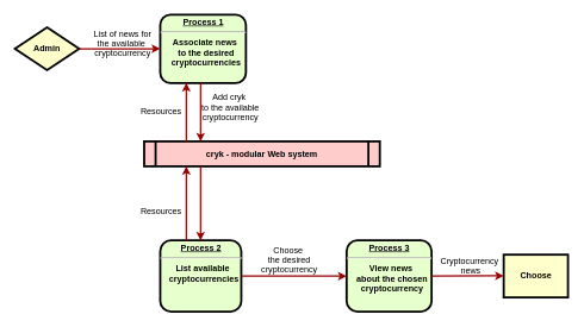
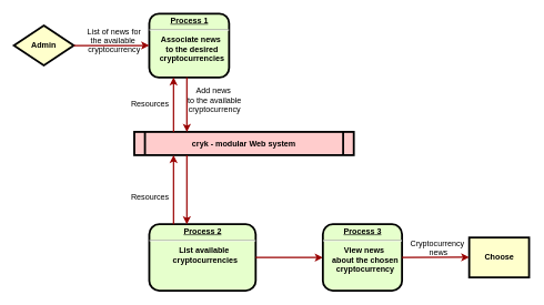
  <mxCell id="0" />
  <mxCell id="1" parent="0" />
  <mxCell id="2" value="&lt;p style=&quot;margin: 0px; margin-top: 4px; text-align: center; text-decoration: underline;&quot;&gt;&lt;strong&gt;Process 1&lt;br&gt;&lt;/strong&gt;&lt;/p&gt;&lt;hr&gt;&lt;p style=&quot;margin: 0px; margin-left: 8px;&quot;&gt;Associate news&amp;nbsp;&lt;/p&gt;&lt;p style=&quot;margin: 0px; margin-left: 8px;&quot;&gt;to the&amp;nbsp;&lt;span style=&quot;background-color: initial;&quot;&gt;desired&lt;/span&gt;&lt;/p&gt;&lt;p style=&quot;margin: 0px; margin-left: 8px;&quot;&gt;cryptocurrencies&lt;/p&gt;" style="verticalAlign=middle;align=center;overflow=fill;fontSize=12;fontFamily=Helvetica;html=1;rounded=1;fontStyle=1;strokeWidth=3;fillColor=#E6FFCC" parent="1" vertex="1"><mxGeometry x="223.5" y="20" width="120" height="96" as="geometry" /></mxCell>
  <mxCell id="3" value="Admin" style="rhombus;whiteSpace=wrap;align=center;verticalAlign=middle;fontStyle=1;strokeWidth=3;fillColor=#FFFFCC;" parent="1" vertex="1"><mxGeometry x="20" y="38" width="90" height="60" as="geometry" /></mxCell>
  <mxCell id="4" value="cryk - modular Web system" style="shape=process;whiteSpace=wrap;align=center;verticalAlign=middle;size=0.048;fontStyle=1;strokeWidth=3;fillColor=#FFCCCC" parent="1" vertex="1"><mxGeometry x="201" y="198" width="330" height="35" as="geometry" /></mxCell>
  <mxCell id="5" value="Choose" style="whiteSpace=wrap;align=center;verticalAlign=middle;fontStyle=1;strokeWidth=3;fillColor=#FFFFCC" parent="1" vertex="1"><mxGeometry x="704.5" y="357" width="90" height="60" as="geometry" /></mxCell>
  <mxCell id="6" value="" style="edgeStyle=none;noEdgeStyle=1;strokeColor=#990000;strokeWidth=2;entryX=0;entryY=0.5;entryDx=0;entryDy=0;" parent="1" source="3" target="2" edge="1"><mxGeometry width="100" height="100" relative="1" as="geometry"><mxPoint x="280" y="-3" as="sourcePoint" /><mxPoint x="230" y="87" as="targetPoint" /></mxGeometry></mxCell>
- <mxCell id="7" value="&lt;p style=&quot;margin: 0px; margin-top: 4px; text-align: center; text-decoration: underline;&quot;&gt;&lt;strong&gt;&lt;strong&gt;Process&lt;/strong&gt;&amp;nbsp;2&lt;br&gt;&lt;/strong&gt;&lt;/p&gt;&lt;hr&gt;&lt;p style=&quot;margin: 0px; margin-left: 8px;&quot;&gt;List available&amp;nbsp;&lt;/p&gt;&lt;p style=&quot;margin: 0px; margin-left: 8px;&quot;&gt;cryptocurrencies&lt;/p&gt;" style="verticalAlign=middle;align=center;overflow=fill;fontSize=12;fontFamily=Helvetica;html=1;rounded=1;fontStyle=1;strokeWidth=3;fillColor=#E6FFCC" parent="1" vertex="1"><mxGeometry x="223.5" y="337" width="113.5" height="100" as="geometry" /></mxCell>
+ <mxCell id="7" value="&lt;p style=&quot;margin: 0px; margin-top: 4px; text-align: center; text-decoration: underline;&quot;&gt;&lt;strong&gt;&lt;strong&gt;Process&lt;/strong&gt;&amp;nbsp;2&lt;br&gt;&lt;/strong&gt;&lt;/p&gt;&lt;hr&gt;&lt;p style=&quot;margin: 0px; margin-left: 8px;&quot;&gt;List available&amp;nbsp;&lt;/p&gt;&lt;p style=&quot;margin: 0px; margin-left: 8px;&quot;&gt;cryptocurrencies&lt;/p&gt;" style="verticalAlign=middle;align=center;overflow=fill;fontSize=12;fontFamily=Helvetica;html=1;rounded=1;fontStyle=1;strokeWidth=3;fillColor=#E6FFCC" parent="1" vertex="1"><mxGeometry x="223.5" y="337" width="160" height="100" as="geometry" /></mxCell>
  <mxCell id="8" value="List of news for &#10;the available &#10;cryptocurrency" style="text;spacingTop=-5;align=center" parent="1" vertex="1"><mxGeometry x="156" y="38" width="30" height="20" as="geometry" /></mxCell>
  <mxCell id="9" value="Resources" style="text;spacingTop=-5;align=center" parent="1" vertex="1"><mxGeometry x="210" y="148" width="30" height="20" as="geometry" /></mxCell>
  <mxCell id="10" value="" style="edgeStyle=elbowEdgeStyle;elbow=horizontal;strokeColor=#990000;strokeWidth=2" parent="1" source="4" target="2" edge="1"><mxGeometry width="100" height="100" relative="1" as="geometry"><mxPoint x="50" y="337" as="sourcePoint" /><mxPoint x="150" y="237" as="targetPoint" /><Array as="points"><mxPoint x="260" y="177" /></Array></mxGeometry></mxCell>
  <mxCell id="11" value="" style="edgeStyle=elbowEdgeStyle;elbow=horizontal;strokeColor=#990000;strokeWidth=2" parent="1" source="2" target="4" edge="1"><mxGeometry width="100" height="100" relative="1" as="geometry"><mxPoint x="50" y="307" as="sourcePoint" /><mxPoint x="150" y="207" as="targetPoint" /><Array as="points"><mxPoint x="280" y="167" /></Array></mxGeometry></mxCell>
- <mxCell id="12" value="Add cryk &#10;to the available&#10;cryptocurrency" style="text;spacingTop=-5;align=center" parent="1" vertex="1"><mxGeometry x="307" y="128" width="30" height="20" as="geometry" /></mxCell>
+ <mxCell id="12" value="Add news &#10;to the available&#10;cryptocurrency" style="text;spacingTop=-5;align=center" parent="1" vertex="1"><mxGeometry x="307" y="128" width="30" height="20" as="geometry" /></mxCell>
  <mxCell id="13" value="Resources" style="text;spacingTop=-5;align=center" parent="1" vertex="1"><mxGeometry x="210" y="287" width="30" height="20" as="geometry" /></mxCell>
- <mxCell id="14" value="Choose &#10;the desired&#10;cryptocurrency" style="text;spacingTop=-5;align=center" parent="1" vertex="1"><mxGeometry x="389.5" y="342" width="30" height="20" as="geometry" /></mxCell>
  <mxCell id="15" value="" style="edgeStyle=elbowEdgeStyle;elbow=horizontal;strokeColor=#990000;strokeWidth=2;entryX=0;entryY=0.5;entryDx=0;entryDy=0;" parent="1" source="7" target="18" edge="1"><mxGeometry width="100" height="100" relative="1" as="geometry"><mxPoint x="203.5" y="487" as="sourcePoint" /><mxPoint x="233.5" y="477" as="targetPoint" /></mxGeometry></mxCell>
  <mxCell id="16" value="" style="edgeStyle=elbowEdgeStyle;elbow=horizontal;strokeColor=#990000;strokeWidth=2;startArrow=classic;startFill=1;endArrow=none;endFill=0;" parent="1" source="4" target="7" edge="1"><mxGeometry width="100" height="100" relative="1" as="geometry"><mxPoint x="50" y="307" as="sourcePoint" /><mxPoint x="150" y="207" as="targetPoint" /><Array as="points"><mxPoint x="260" y="277" /><mxPoint x="390" y="277" /></Array></mxGeometry></mxCell>
  <mxCell id="17" value="" style="edgeStyle=elbowEdgeStyle;elbow=horizontal;strokeColor=#990000;strokeWidth=2;startArrow=classic;startFill=1;endArrow=none;endFill=0;" parent="1" source="7" target="4" edge="1"><mxGeometry width="100" height="100" relative="1" as="geometry"><mxPoint x="60" y="317" as="sourcePoint" /><mxPoint x="160" y="217" as="targetPoint" /><Array as="points"><mxPoint x="280" y="287" /><mxPoint x="410" y="277" /></Array></mxGeometry></mxCell>
  <mxCell id="18" value="&lt;p style=&quot;margin: 0px; margin-top: 4px; text-align: center; text-decoration: underline;&quot;&gt;&lt;strong&gt;&lt;strong&gt;Process&lt;/strong&gt; 3&lt;br&gt;&lt;/strong&gt;&lt;/p&gt;&lt;hr&gt;&lt;p style=&quot;margin: 0px; margin-left: 8px;&quot;&gt;View news&amp;nbsp;&lt;/p&gt;&lt;p style=&quot;margin: 0px; margin-left: 8px;&quot;&gt;about the chosen&lt;/p&gt;&lt;p style=&quot;margin: 0px; margin-left: 8px;&quot;&gt;cryptocurrency&lt;/p&gt;" style="verticalAlign=middle;align=center;overflow=fill;fontSize=12;fontFamily=Helvetica;html=1;rounded=1;fontStyle=1;strokeWidth=3;fillColor=#E6FFCC" parent="1" vertex="1"><mxGeometry x="484.5" y="337" width="119" height="100" as="geometry" /></mxCell>
  <mxCell id="19" value="" style="edgeStyle=elbowEdgeStyle;elbow=vertical;strokeColor=#990000;strokeWidth=2;entryX=0;entryY=0.5;entryDx=0;entryDy=0;exitX=1;exitY=0.5;exitDx=0;exitDy=0;" parent="1" source="18" target="5" edge="1"><mxGeometry width="100" height="100" relative="1" as="geometry"><mxPoint x="593.5" y="386.58" as="sourcePoint" /><mxPoint x="673.5" y="386.58" as="targetPoint" /><Array as="points"><mxPoint x="642.5" y="386.58" /></Array></mxGeometry></mxCell>
  <mxCell id="20" value="Cryptocurrency &#10;news&#10;" style="text;spacingTop=-5;align=center" parent="1" vertex="1"><mxGeometry x="643.5" y="357" width="30" height="20" as="geometry" /></mxCell>
